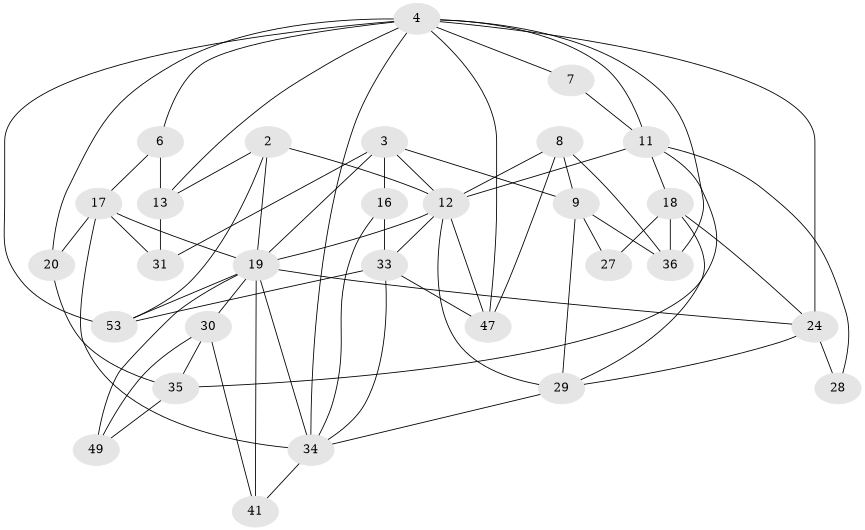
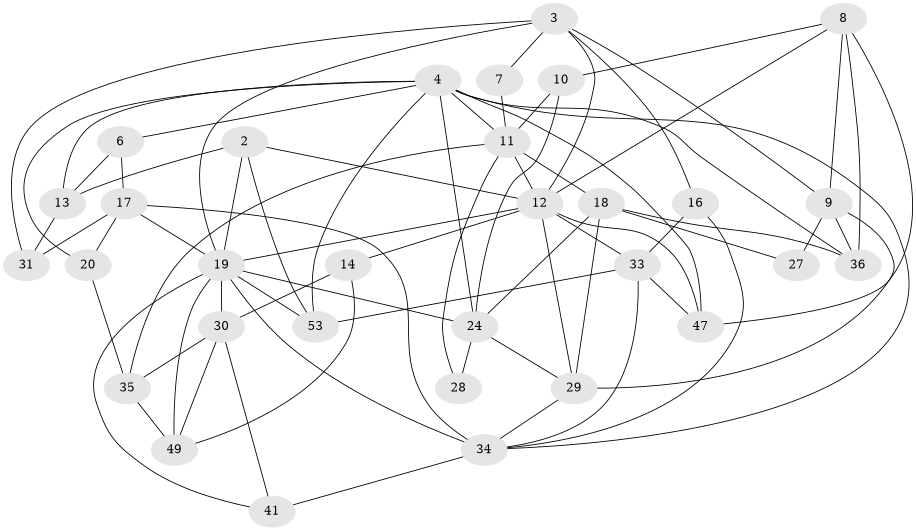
  graph {
    node [color=gray90 style=filled]
    11 [super="+15"]
+   10
    24 [super="+40"]
    19 [super="+25"]
    n5 [label=53]
    34 [super="+50"]
    30 [super="+37"]
    49
    41
    2 [super="+5"]
    12 [super="+46"]
    13 [super="+31"]
    47
    29 [super="+48"]
+   14 [super="+23"]
    33 [super="+53"]
    n17 [label=31 super="+52"]
    3 [super="+38"]
    9 [super="+26"]
    16
    36 [super="+42"]
    27
    4 [super="+22"]
    6 [super="+43"]
    7
    20
    17 [super="+39"]
    18 [super="+32"]
    28
    35 [super="+45"]
    8 [super="+44"]
    11 -- 12 [weight=2]
    11 -- 18 [weight=2]
    11 -- 28
    11 -- 35
+   10 -- 11
+   10 -- 24
    24 -- 29
    24 -- 28
    19 -- 24
    19 -- n5
    19 -- 34 [weight=2]
    19 -- 30
    19 -- 49 [weight=2]
    19 -- 41
    34 -- 41
    30 -- 49
    30 -- 41
    30 -- 35
    2 -- 19
    2 -- n5
    2 -- 12
    2 -- 13
    12 -- 19
    12 -- 47
    12 -- 29
+   12 -- 14
    12 -- 33
    13 -- n17
    29 -- 34
+   14 -- 30
+   14 -- 49
    33 -- n5
    33 -- 34
    33 -- 47
    3 -- 19
    3 -- 12
    3 -- n17
    3 -- 9
    3 -- 16
    9 -- 29 [weight=2]
    9 -- 36 [weight=2]
    9 -- 27
    16 -- 34
    16 -- 33 [weight=2]
    4 -- 11
    4 -- 24 [weight=2]
    4 -- n5
    4 -- 34
    4 -- 13 [weight=2]
    4 -- 47
    4 -- 36
    4 -- 6
-   4 -- 7
+   3 -- 7
    4 -- 20
    6 -- 13 [weight=2]
    6 -- 17
    7 -- 11
    20 -- 35
    17 -- 19
    17 -- 34
    17 -- n17
    17 -- 20
    18 -- 24
    18 -- 29
    18 -- 36
    18 -- 27
    35 -- 49
+   8 -- 10
    8 -- 12
    8 -- 47
    8 -- 9
    8 -- 36
  }
